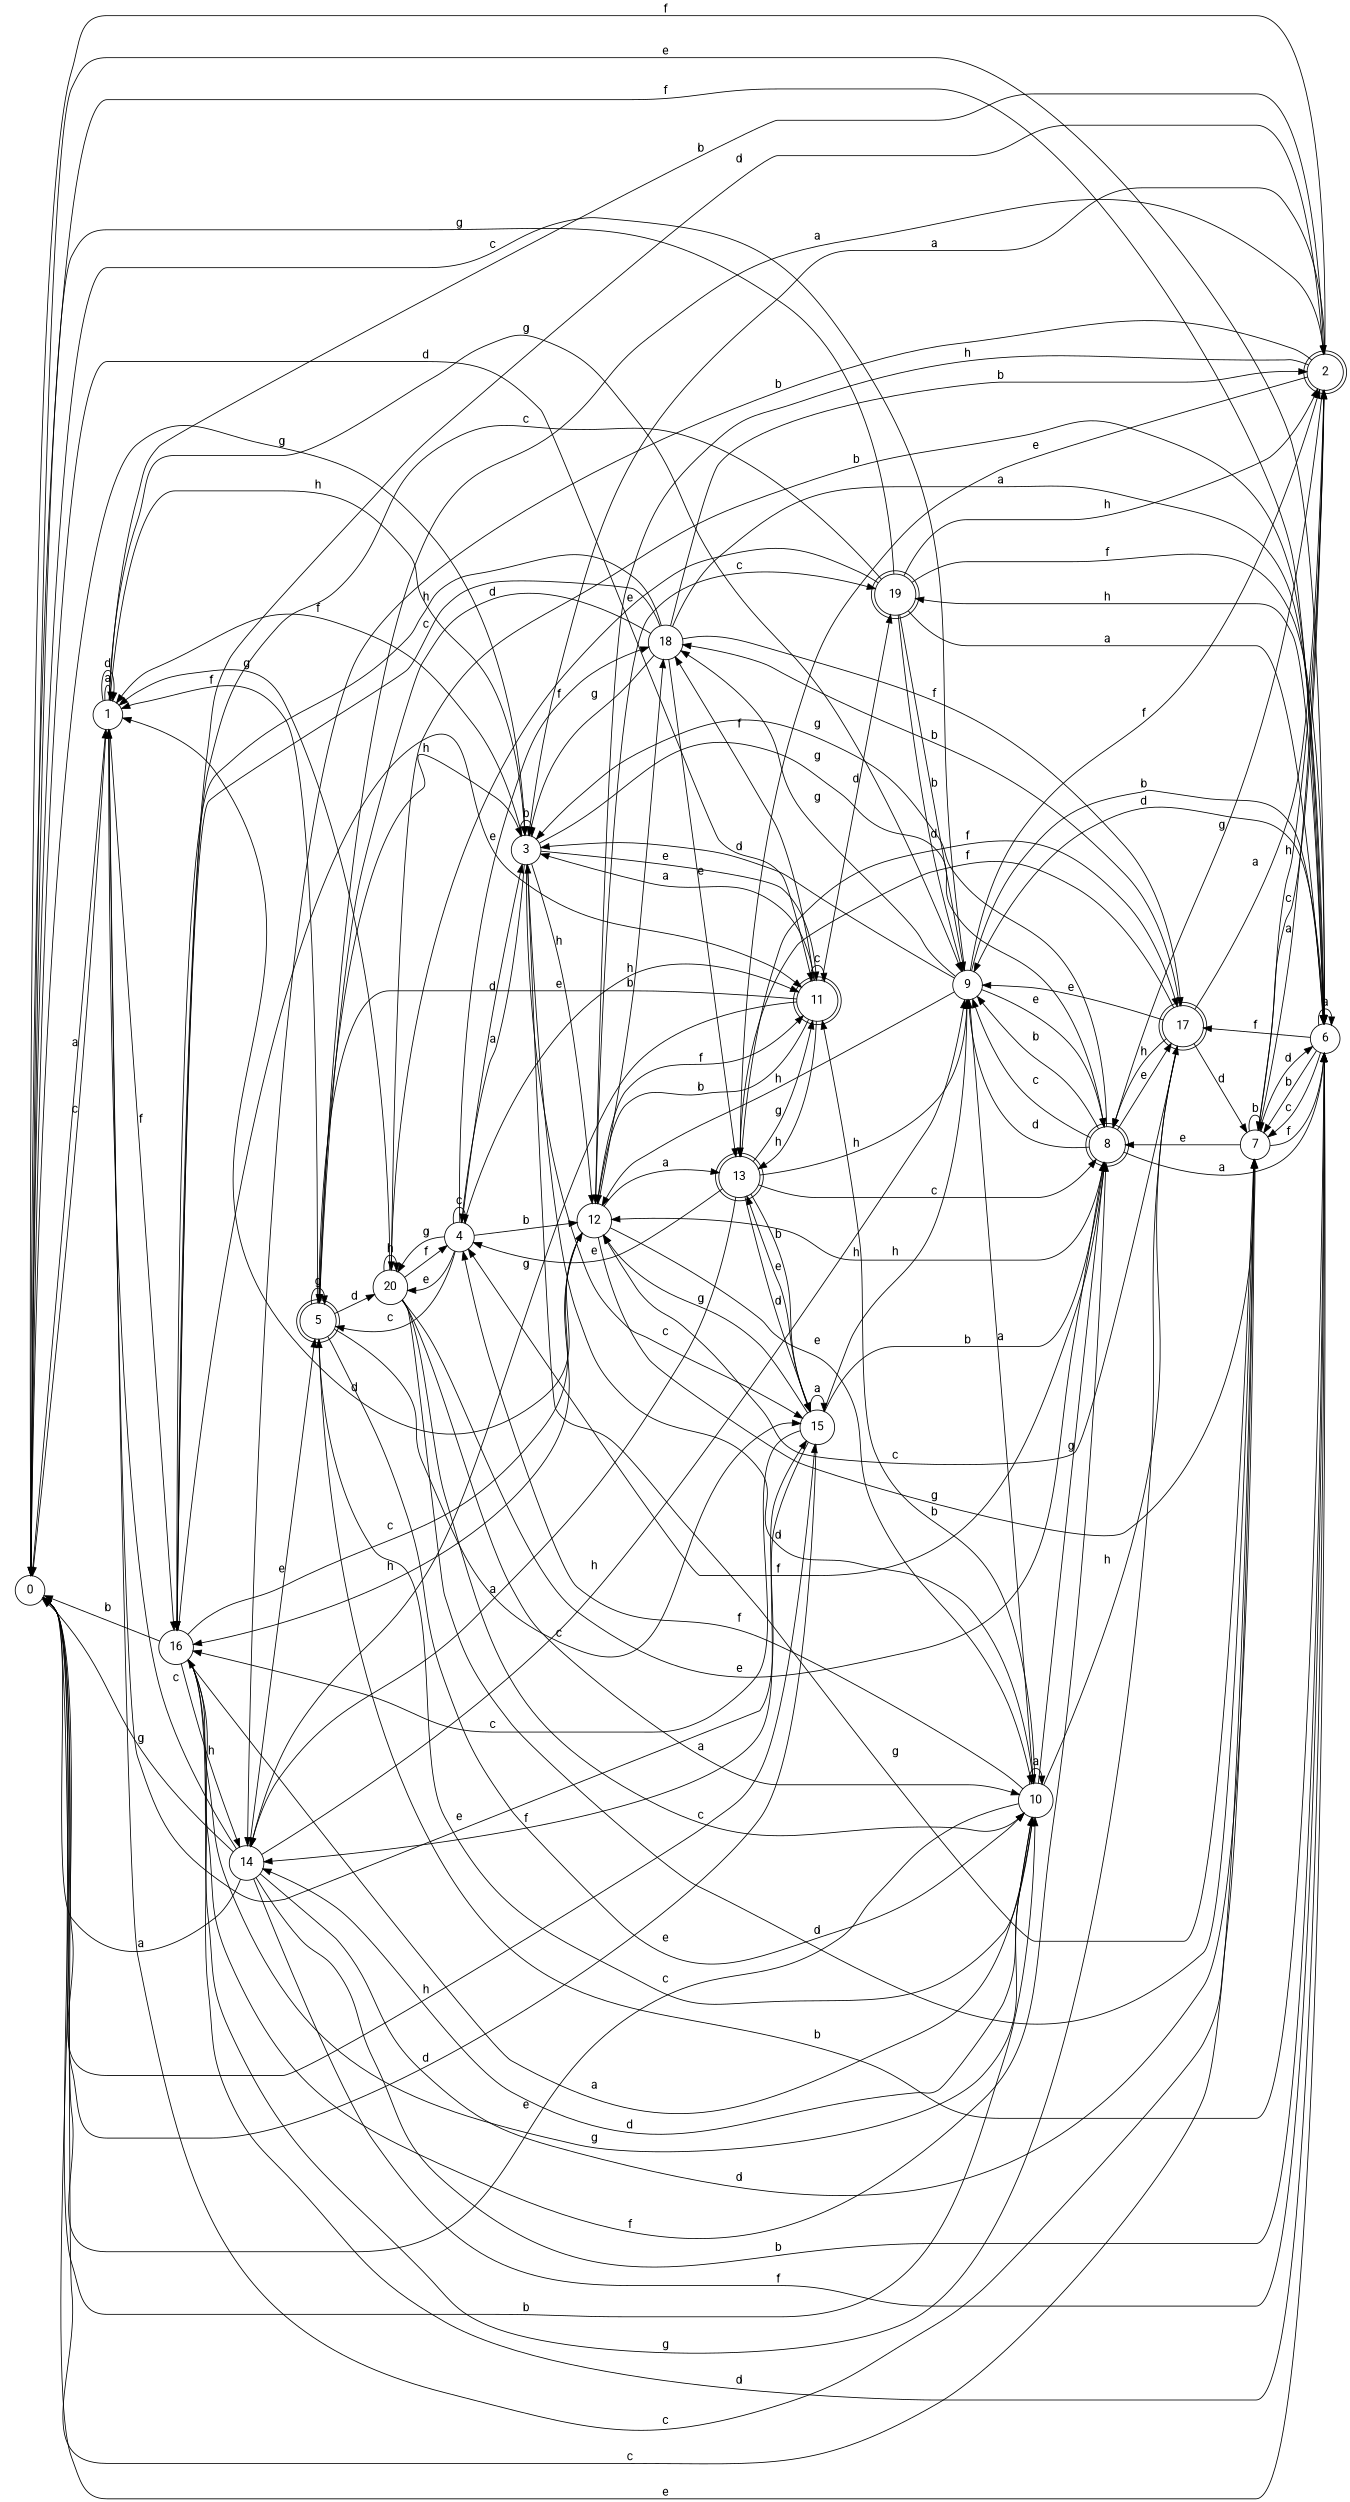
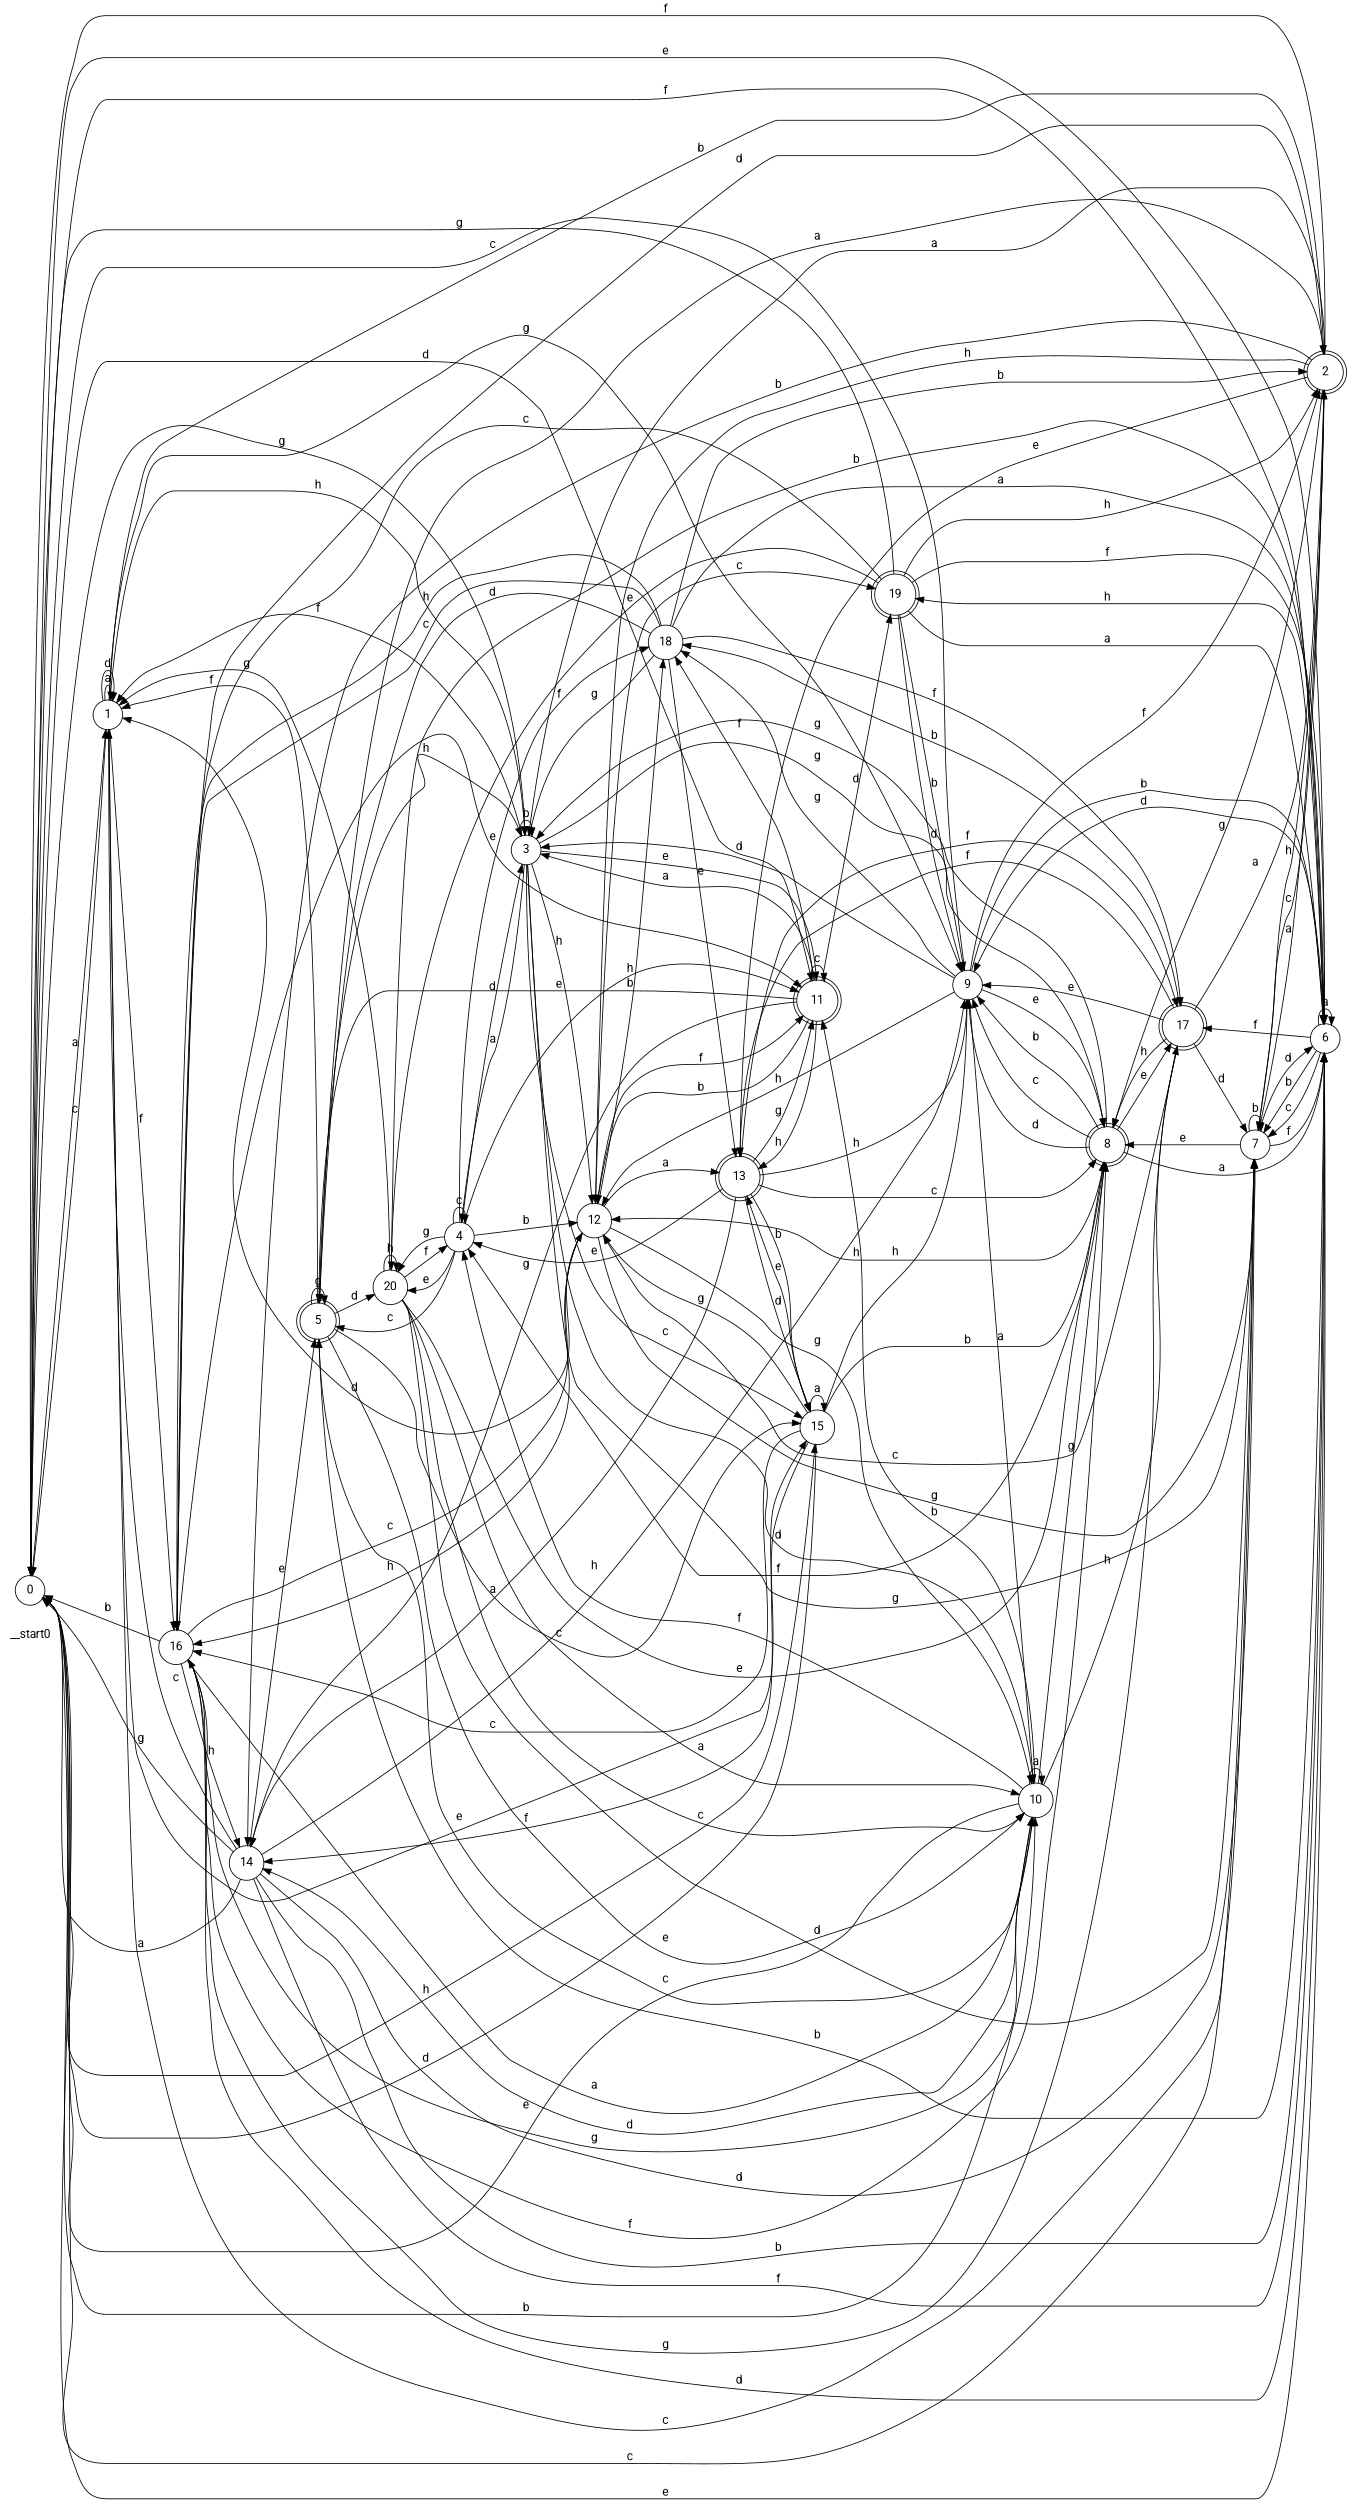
  digraph {
    fontname=Roboto
    rankdir=LR
    node [fontname=Roboto shape=circle color=black fillcolor=white style=filled]
    edge [fontname=Roboto]
+   __start0 [shape=none color="" fillcolor="" style=""]
    n2 [label=0]
    n3 [label=1]
    n4 [label=3]
    n5 [label=6]
    n6 [label=7]
    n7 [label=10]
    n8 [label=11 shape=doublecircle style="rounded,filled"]
    n9 [label=15]
    n10 [label=2 shape=doublecircle style="rounded,filled"]
    n11 [label=9]
    n12 [label=16]
    n13 [label=8 shape=doublecircle style="rounded,filled"]
    n14 [label=12]
    n15 [label=4]
    n16 [label=17 shape=doublecircle style="rounded,filled"]
    n17 [label=19 shape=doublecircle style="rounded,filled"]
    n18 [label=14]
    n19 [label=5 shape=doublecircle style="rounded,filled"]
    n20 [label=13 shape=doublecircle style="rounded,filled"]
    n21 [label=18]
    n22 [label=20]
    n2 -> n3 [label=a]
    n2 -> n4 [label=g]
    n2 -> n5 [label=e]
    n2 -> n5 [label=f]
    n2 -> n6 [label=c]
    n2 -> n7 [label=b]
    n2 -> n8 [label=d]
    n2 -> n9 [label=h]
    n3 -> n2 [label=c]
    n3 -> n3 [label=a]
    n3 -> n3 [label=d]
    n3 -> n4 [label=h]
    n3 -> n9 [label=e]
    n3 -> n10 [label=b]
    n3 -> n11 [label=g]
    n3 -> n12 [label=f]
    n4 -> n3 [label=f]
    n4 -> n4 [label=b]
    n4 -> n7 [label=d]
    n4 -> n8 [label=e]
    n4 -> n9 [label=c]
    n4 -> n13 [label=g]
    n4 -> n14 [label=h]
    n4 -> n15 [label=a]
    n5 -> n2 [label=e]
    n5 -> n5 [label=a]
    n5 -> n6 [label=b]
    n5 -> n6 [label=c]
    n5 -> n11 [label=d]
    n5 -> n16 [label=f]
    n5 -> n17 [label=h]
    n6 -> n3 [label=c]
-   n6 -> n4 [label=g]
+   n4 -> n6 [label=g]
    n6 -> n5 [label=d]
    n6 -> n5 [label=f]
    n6 -> n6 [label=b]
    n6 -> n10 [label=a]
    n6 -> n10 [label=h]
    n6 -> n13 [label=e]
    n7 -> n2 [label=e]
    n7 -> n7 [label=a]
    n7 -> n8 [label=b]
    n7 -> n13 [label=g]
    n7 -> n15 [label=f]
    n7 -> n16 [label=h]
    n7 -> n18 [label=d]
    n7 -> n19 [label=c]
    n8 -> n4 [label=a]
    n8 -> n8 [label=c]
    n8 -> n14 [label=b]
    n8 -> n17 [label=d]
    n8 -> n18 [label=g]
    n8 -> n19 [label=e]
    n8 -> n20 [label=h]
    n8 -> n21 [label=f]
    n9 -> n2 [label=d]
    n9 -> n9 [label=a]
    n9 -> n11 [label=h]
    n9 -> n12 [label=c]
    n9 -> n13 [label=b]
    n9 -> n14 [label=g]
    n9 -> n18 [label=f]
    n9 -> n20 [label=e]
    n10 -> n2 [label=f]
    n10 -> n4 [label=a]
    n10 -> n6 [label=c]
    n10 -> n12 [label=d]
    n10 -> n13 [label=g]
    n10 -> n14 [label=h]
    n10 -> n18 [label=b]
    n10 -> n20 [label=e]
    n11 -> n2 [label=c]
    n11 -> n4 [label=d]
    n11 -> n5 [label=b]
    n11 -> n7 [label=a]
    n11 -> n10 [label=f]
    n11 -> n13 [label=e]
    n11 -> n14 [label=h]
    n11 -> n21 [label=g]
    n12 -> n2 [label=b]
    n12 -> n5 [label=d]
    n12 -> n7 [label=a]
    n12 -> n7 [label=g]
    n12 -> n8 [label=e]
    n12 -> n13 [label=f]
    n12 -> n14 [label=c]
    n12 -> n18 [label=h]
    n13 -> n4 [label=g]
    n13 -> n5 [label=a]
    n13 -> n11 [label=b]
    n13 -> n11 [label=c]
    n13 -> n11 [label=d]
    n13 -> n14 [label=h]
    n13 -> n15 [label=f]
    n13 -> n16 [label=e]
    n14 -> n3 [label=d]
    n14 -> n6 [label=g]
-   n14 -> n7 [label=e]
+   n14 -> n7 [label=g]
    n14 -> n8 [label=f]
    n14 -> n12 [label=h]
    n14 -> n17 [label=c]
    n14 -> n20 [label=a]
    n14 -> n21 [label=b]
    n15 -> n4 [label=d]
    n15 -> n8 [label=h]
    n15 -> n14 [label=b]
    n15 -> n15 [label=c]
    n15 -> n19 [label=c]
    n15 -> n21 [label=f]
    n15 -> n22 [label=e]
    n15 -> n22 [label=g]
    n16 -> n6 [label=d]
    n16 -> n10 [label=a]
    n16 -> n11 [label=e]
    n16 -> n12 [label=g]
    n16 -> n13 [label=h]
    n16 -> n14 [label=c]
    n16 -> n20 [label=f]
    n16 -> n21 [label=b]
    n17 -> n2 [label=g]
    n17 -> n5 [label=a]
    n17 -> n5 [label=f]
    n17 -> n10 [label=h]
    n17 -> n11 [label=b]
    n17 -> n11 [label=d]
    n17 -> n12 [label=c]
    n17 -> n22 [label=e]
    n18 -> n2 [label=a]
    n18 -> n2 [label=g]
    n18 -> n3 [label=c]
    n18 -> n5 [label=b]
    n18 -> n5 [label=f]
    n18 -> n6 [label=d]
    n18 -> n11 [label=h]
    n18 -> n19 [label=e]
    n19 -> n3 [label=f]
    n19 -> n4 [label=h]
    n19 -> n5 [label=b]
    n19 -> n7 [label=e]
    n19 -> n9 [label=c]
    n19 -> n10 [label=a]
    n19 -> n19 [label=g]
    n19 -> n22 [label=d]
    n20 -> n8 [label=g]
    n20 -> n9 [label=b]
    n20 -> n9 [label=d]
    n20 -> n11 [label=h]
    n20 -> n13 [label=c]
    n20 -> n15 [label=e]
    n20 -> n16 [label=f]
    n20 -> n18 [label=a]
    n21 -> n4 [label=g]
    n21 -> n5 [label=a]
    n21 -> n10 [label=b]
    n21 -> n12 [label=c]
    n21 -> n12 [label=h]
    n21 -> n16 [label=f]
    n21 -> n19 [label=d]
    n21 -> n20 [label=e]
    n22 -> n3 [label=g]
    n22 -> n5 [label=b]
    n22 -> n6 [label=d]
    n22 -> n7 [label=a]
    n22 -> n7 [label=c]
    n22 -> n13 [label=e]
    n22 -> n15 [label=f]
    n22 -> n22 [label=h]
  }
